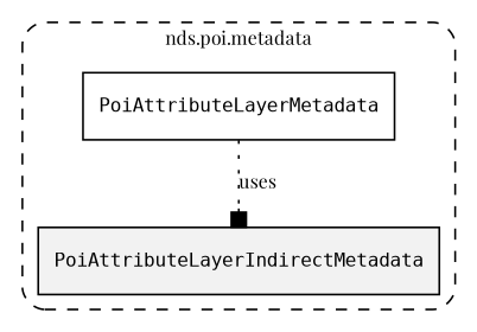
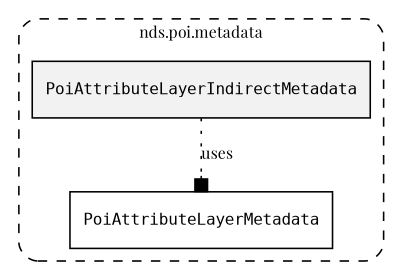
  digraph {
    fontsize=10
    rankdir=TB
    fontname="Playfair Display"
    node [fontsize=10 shape=box fontname="Playfair Display"]
    n1 [fillcolor="#0000000D" label=<<font face="monospace"><table align="center" border="0" cellspacing="0" cellpadding="0"><tr><td href="../../../content/packages/nds.poi.metadata.html#Subtype-PoiAttributeLayerIndirectMetadata" title="Subtype defined in nds.poi.metadata">PoiAttributeLayerIndirectMetadata</td></tr></table></font>> style=filled]
    n2 [label=<<font face="monospace"><table align="center" border="0" cellspacing="0" cellpadding="0"><tr><td href="../../../content/packages/nds.poi.metadata.html#Structure-PoiAttributeLayerMetadata" title="Structure defined in nds.poi.metadata">PoiAttributeLayerMetadata</td></tr></table></font>>]
    subgraph cluster_1 {
      label="nds.poi.metadata"
      style="dashed, rounded"
      n1
      n2
    }
-   n2 -> n1 [fontsize=10 label=uses style=dotted arrowhead=box fontname="Playfair Display"]
+   n1 -> n2 [fontsize=10 label=uses style=dotted arrowhead=box fontname="Playfair Display"]
  }
